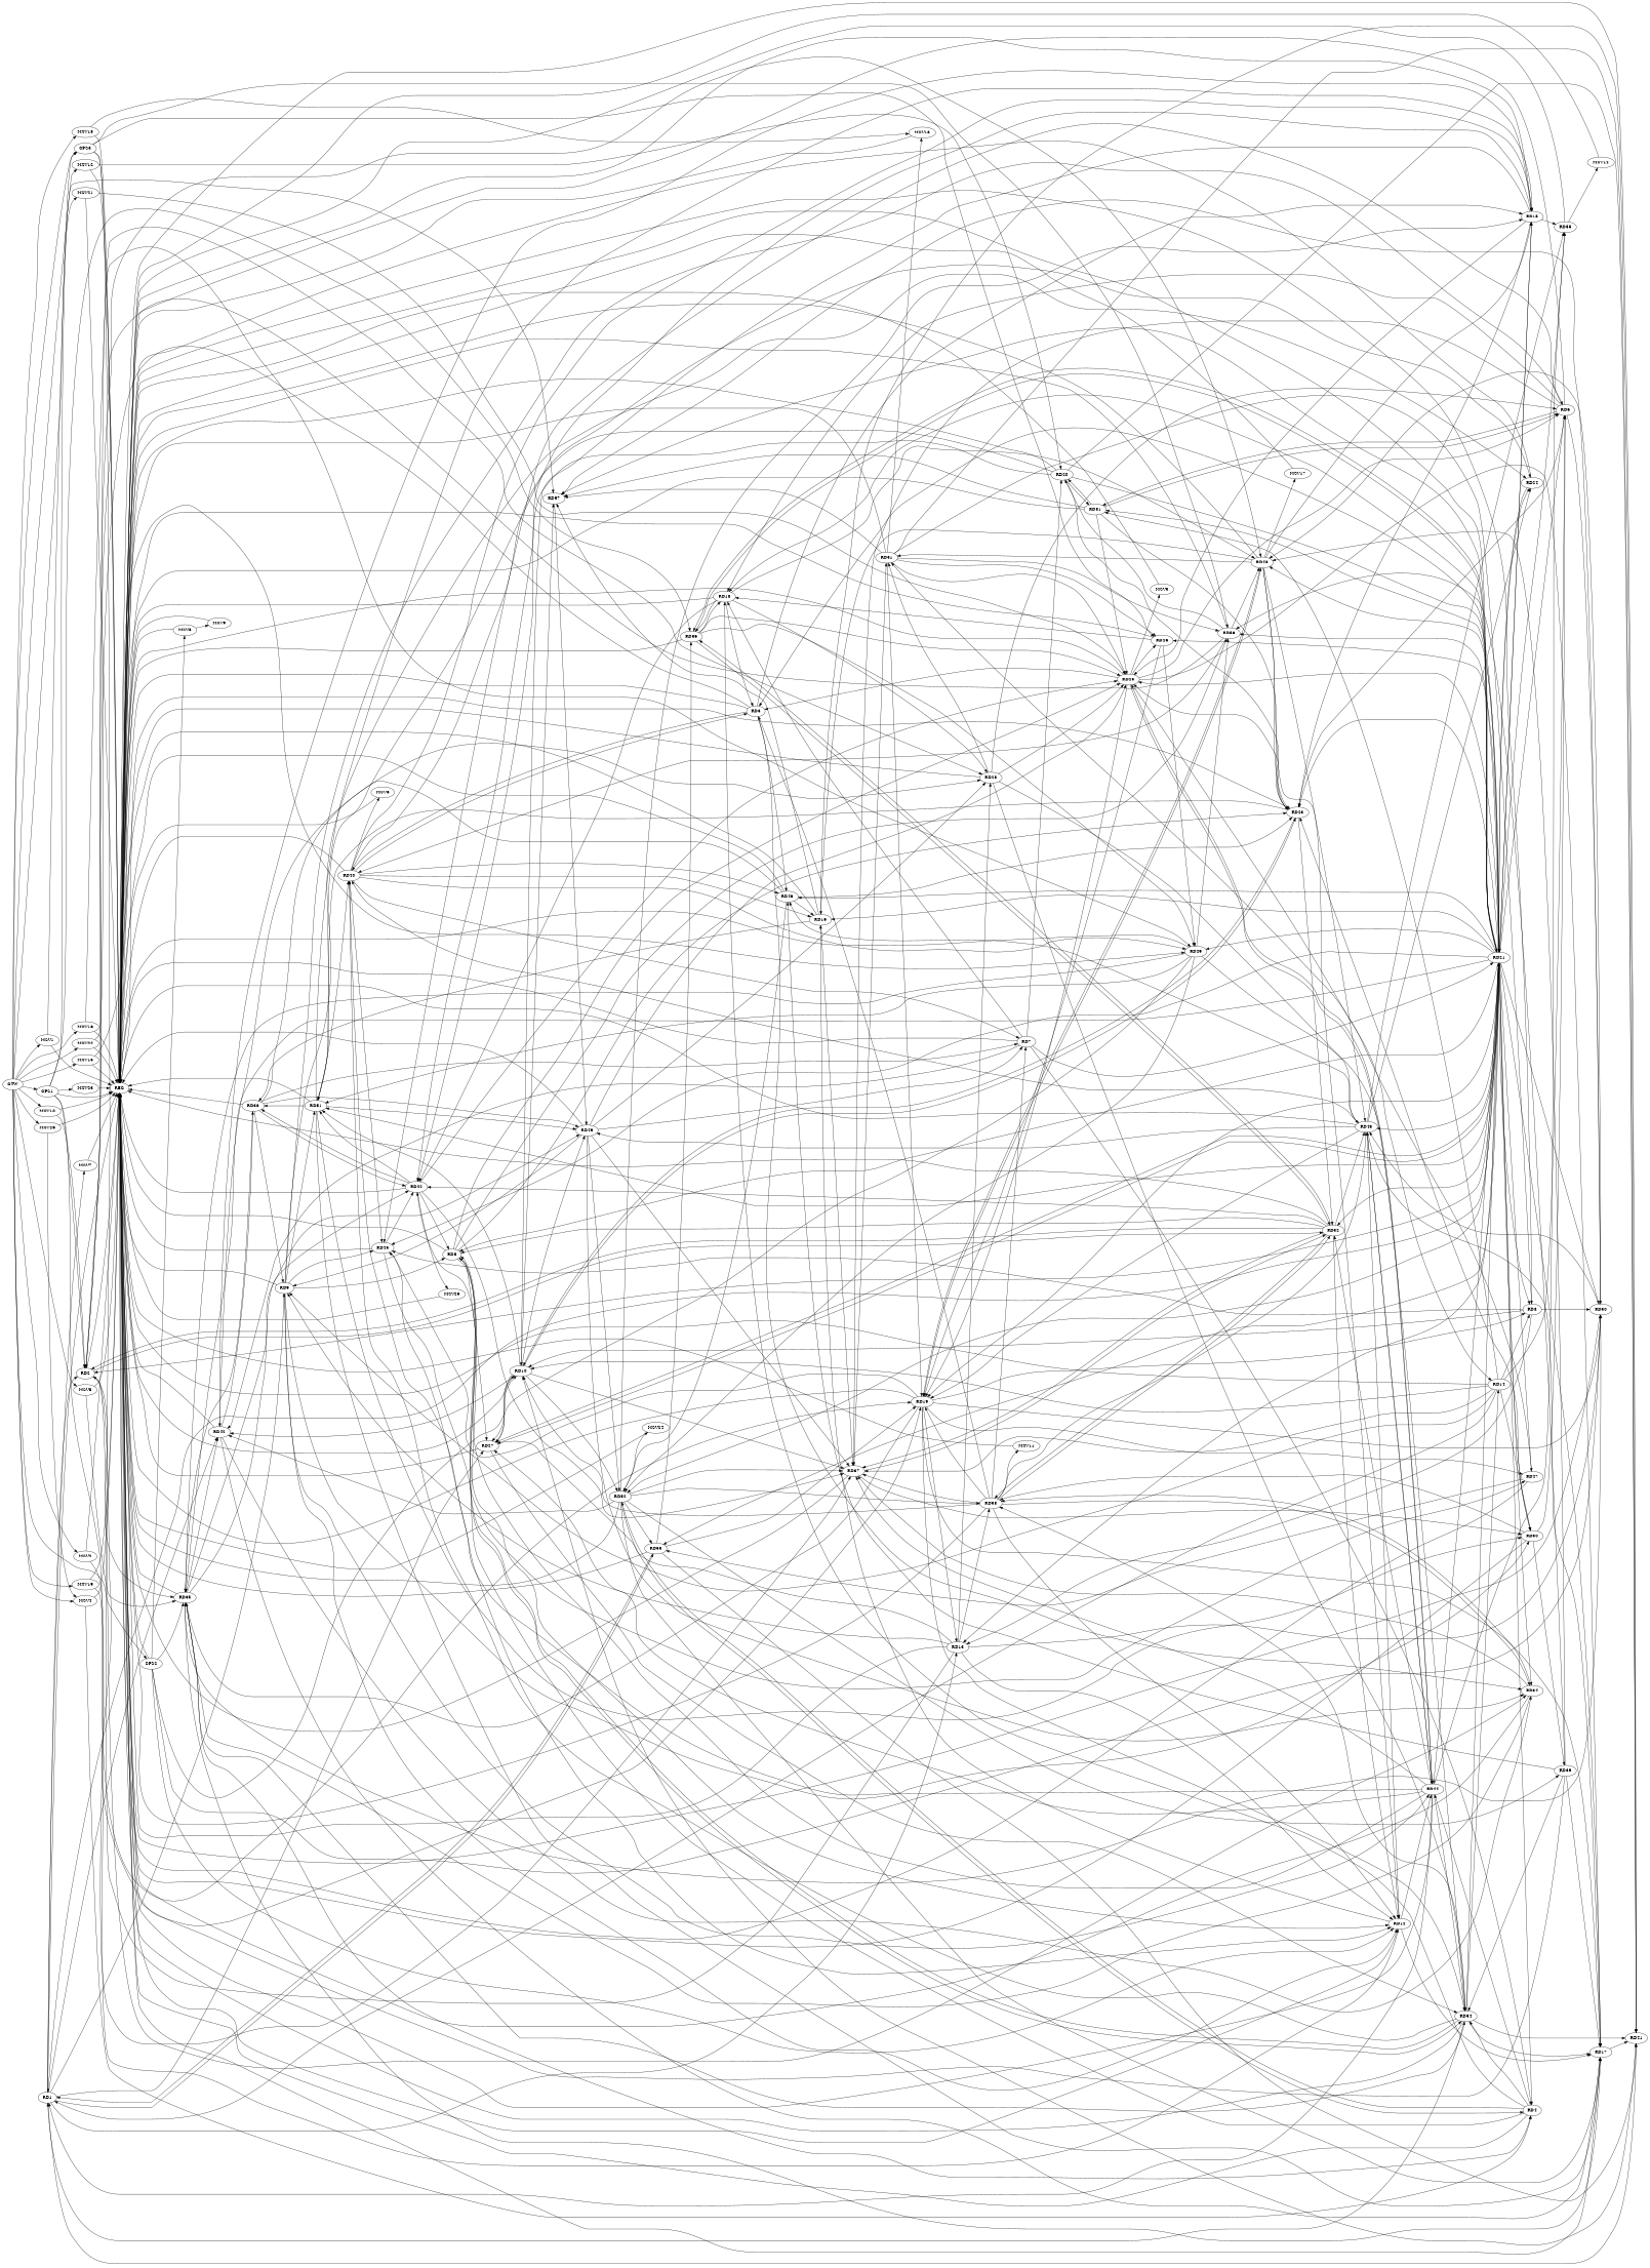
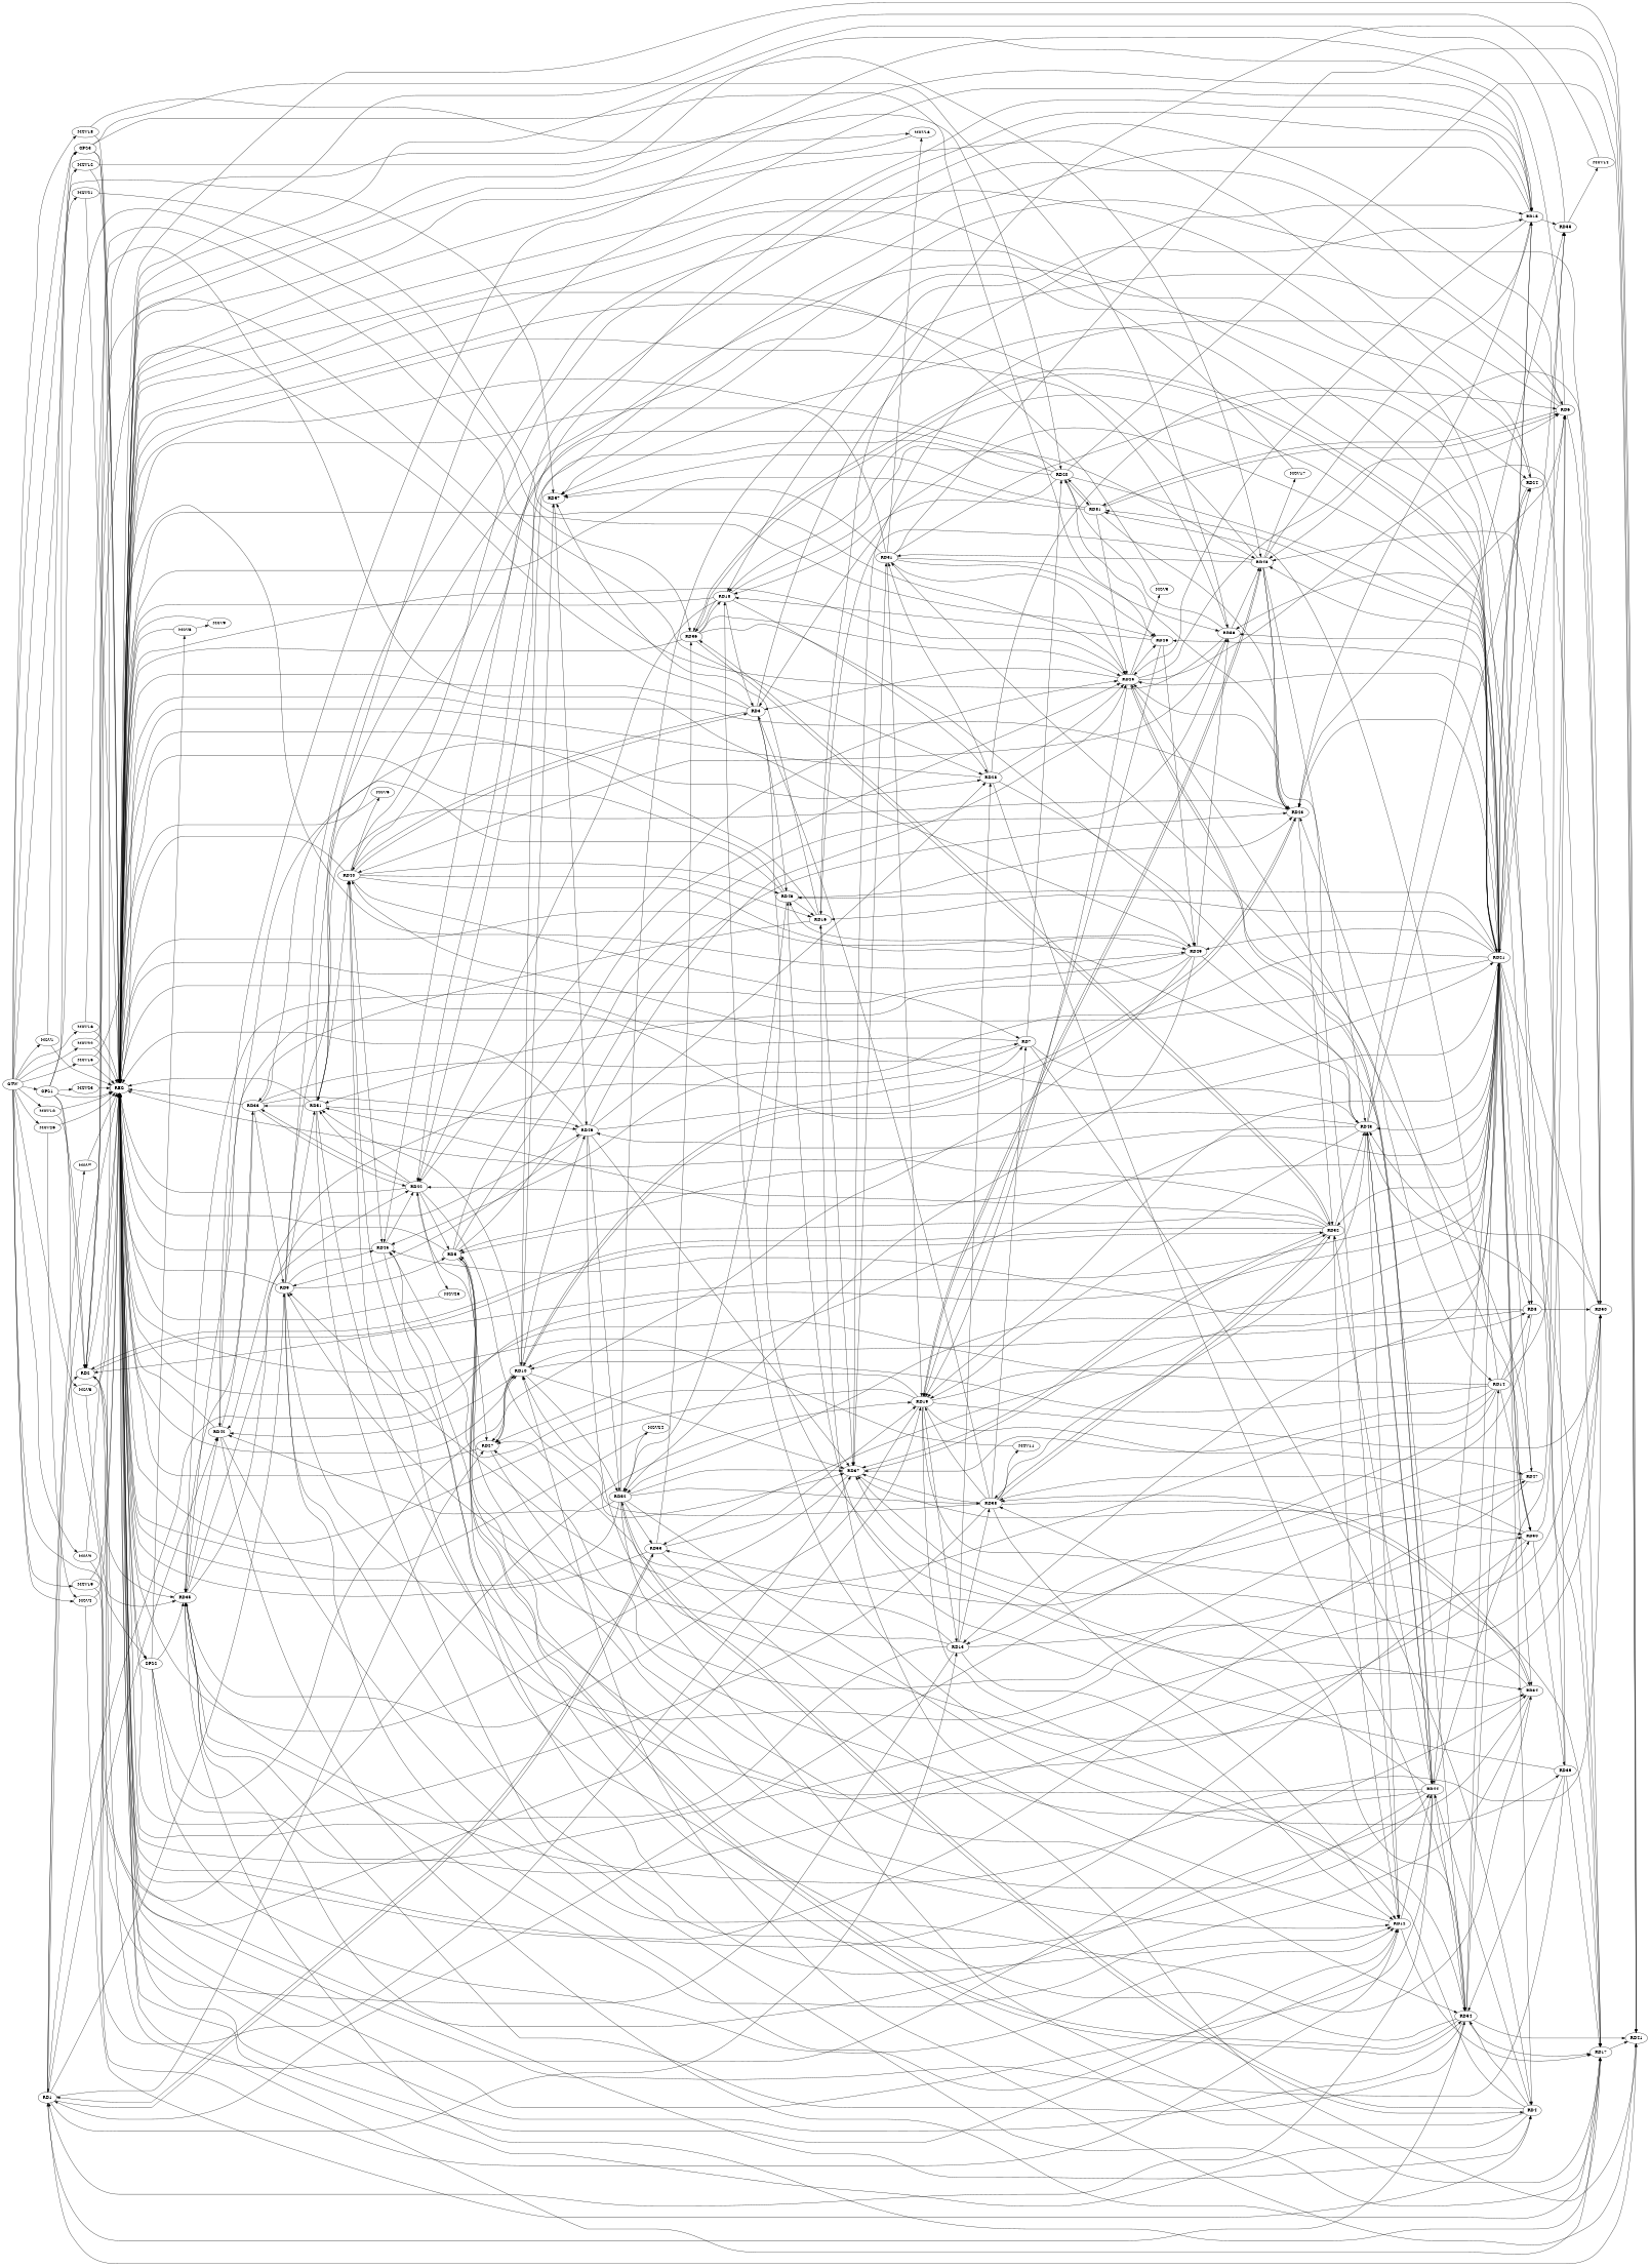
  strict digraph {
    rankdir=LR
    n1 [label=RD1]
    n2 [label=RD2]
    n3 [label=RD9]
    n4 [label=RD13]
    n5 [label=RD27]
    n6 [label=RD41]
    n7 [label=RD42]
    n8 [label=RD53]
    n9 [label=REG]
    n10 [label=MSV7]
    n11 [label=RD19]
    n12 [label=RD32]
    n13 [label=RD35]
    n14 [label=RD48]
    n15 [label=RD44]
    n16 [label=RD5]
    n17 [label=RD12]
    n18 [label=RD6]
    n19 [label=RD45]
    n20 [label=RD24]
    n21 [label=RD30]
    n22 [label=RD51]
    n23 [label=RD50]
    n24 [label=RD28]
    n25 [label=RD38]
    n26 [label=RD54]
    n27 [label=RD21]
    n28 [label=RD10]
    n29 [label=RD15]
    n30 [label=RD34]
    n31 [label=RD17]
    n32 [label=RD33]
    n33 [label=RD36]
    n34 [label=RD8]
    n35 [label=RD47]
    n36 [label=RD22]
    n37 [label=RD37]
    n38 [label=RD43]
    n39 [label=RD4]
    n40 [label=RD49]
    n41 [label=RD23]
    n42 [label=RD16]
    n43 [label=RD31]
    n44 [label=MSV17]
    n45 [label=RD3]
    n46 [label=RD40]
    n47 [label=RD46]
    n48 [label=RD25]
    n49 [label=RD55]
    n50 [label=RD7]
    n51 [label=RD29]
    n52 [label=MSV6]
    n53 [label=RD52]
    n54 [label=RD18]
    n55 [label=MSV25]
    n56 [label=RD39]
    n57 [label=MSV24]
    n58 [label=RD14]
    n59 [label=RD56]
    n60 [label=RD26]
    n61 [label=MSV3]
    n62 [label=RD20]
    n63 [label=RD81]
    n64 [label=RD57]
    n65 [label=MSV11]
    n66 [label=MSV14]
    n67 [label=MSV13]
    n68 [label=CPS1]
    n69 [label=MSV23]
    n70 [label=CPS2]
    n71 [label=MSV8]
    n72 [label=MSV9]
    n73 [label=CPS3]
    n74 [label=GTW]
    n75 [label=MSV1]
    n76 [label=MSV2]
    n77 [label=MSV4]
    n78 [label=MSV5]
    n79 [label=MSV10]
    n80 [label=MSV12]
    n81 [label=MSV15]
    n82 [label=MSV16]
    n83 [label=MSV18]
    n84 [label=MSV19]
    n85 [label=MSV21]
    n86 [label=MSV22]
    n87 [label=MSV26]
    n1 -> n2
    n1 -> n3
    n1 -> n4
    n1 -> n5
    n1 -> n6
    n1 -> n7
    n1 -> n8
    n1 -> n9
    n1 -> n10
    n2 -> n9
    n2 -> n11
    n2 -> n12
    n2 -> n13
    n2 -> n14
    n3 -> n9
    n3 -> n15
    n3 -> n16
    n3 -> n17
    n3 -> n18
    n3 -> n19
    n3 -> n20
    n3 -> n21
    n3 -> n22
    n4 -> n2
    n4 -> n3
    n4 -> n5
    n4 -> n9
    n4 -> n17
    n4 -> n23
    n4 -> n24
    n4 -> n25
    n5 -> n9
    n5 -> n26
-   n5 -> n27
    n5 -> n28
    n6 -> n9
    n6 -> n28
    n7 -> n9
    n7 -> n29
    n7 -> n30
    n7 -> n31
    n7 -> n32
    n8 -> n1
    n8 -> n6
    n8 -> n9
    n8 -> n11
    n8 -> n33
    n10 -> n9
    n11 -> n4
    n11 -> n9
    n11 -> n13
    n11 -> n14
    n11 -> n19
    n11 -> n23
    n11 -> n26
    n11 -> n31
    n11 -> n34
    n11 -> n35
    n12 -> n2
    n12 -> n9
    n12 -> n16
    n12 -> n17
    n12 -> n25
    n12 -> n33
    n12 -> n36
    n12 -> n37
    n12 -> n38
    n13 -> n7
    n13 -> n9
    n13 -> n26
    n13 -> n31
    n13 -> n36
    n13 -> n39
    n13 -> n40
    n14 -> n9
    n14 -> n11
    n14 -> n17
    n14 -> n29
    n14 -> n38
    n14 -> n41
    n14 -> n42
    n14 -> n43
    n14 -> n44
    n15 -> n1
    n15 -> n5
    n15 -> n9
    n15 -> n12
    n15 -> n16
    n15 -> n26
    n15 -> n37
    n15 -> n38
    n15 -> n46
    n15 -> n48
    n15 -> n49
    n16 -> n5
    n16 -> n9
    n16 -> n17
    n16 -> n26
    n16 -> n41
    n16 -> n48
    n16 -> n59
    n17 -> n9
    n17 -> n15
    n17 -> n31
    n17 -> n42
    n18 -> n9
    n18 -> n19
    n18 -> n23
    n18 -> n37
    n18 -> n41
    n18 -> n54
    n18 -> n63
    n19 -> n9
    n19 -> n17
    n19 -> n35
    n19 -> n36
    n20 -> n9
    n20 -> n27
    n21 -> n9
    n21 -> n18
    n21 -> n25
    n21 -> n41
    n21 -> n56
    n22 -> n9
    n22 -> n21
    n22 -> n29
    n22 -> n31
    n22 -> n32
    n22 -> n40
    n22 -> n46
    n23 -> n9
    n23 -> n13
    n23 -> n14
    n23 -> n38
    n23 -> n64
    n24 -> n9
    n24 -> n18
    n24 -> n26
    n24 -> n38
    n24 -> n43
    n24 -> n48
    n25 -> n9
    n25 -> n11
    n25 -> n12
    n25 -> n17
    n25 -> n28
    n25 -> n30
    n25 -> n37
    n25 -> n38
    n25 -> n45
    n25 -> n50
    n25 -> n65
    n26 -> n1
    n26 -> n6
    n26 -> n9
    n26 -> n16
    n26 -> n25
    n26 -> n27
    n26 -> n31
    n26 -> n46
    n26 -> n58
    n27 -> n1
    n27 -> n2
    n27 -> n4
    n27 -> n5
    n27 -> n8
    n27 -> n9
    n27 -> n11
    n27 -> n12
    n27 -> n13
    n27 -> n14
    n27 -> n15
    n27 -> n16
    n27 -> n18
    n27 -> n19
    n27 -> n20
    n27 -> n21
    n27 -> n22
    n27 -> n23
    n27 -> n29
    n27 -> n30
    n27 -> n31
    n27 -> n33
    n27 -> n34
    n27 -> n35
    n27 -> n38
    n27 -> n39
    n27 -> n41
    n27 -> n42
    n27 -> n45
    n27 -> n47
    n27 -> n48
    n27 -> n49
    n27 -> n51
    n27 -> n53
    n27 -> n54
    n27 -> n59
    n27 -> n60
    n27 -> n63
    n27 -> n64
    n28 -> n5
    n28 -> n7
    n28 -> n9
    n28 -> n22
    n28 -> n37
    n28 -> n40
    n28 -> n41
    n28 -> n53
    n28 -> n64
    n29 -> n9
    n29 -> n27
    n29 -> n28
    n29 -> n36
    n29 -> n41
    n29 -> n48
    n29 -> n49
    n30 -> n9
    n30 -> n13
    n30 -> n25
    n30 -> n37
    n31 -> n6
    n31 -> n9
    n32 -> n3
    n32 -> n9
    n32 -> n13
    n32 -> n24
    n32 -> n36
    n32 -> n40
    n32 -> n50
    n33 -> n9
    n33 -> n12
    n33 -> n27
    n33 -> n48
    n33 -> n51
    n33 -> n54
    n34 -> n4
    n34 -> n9
    n34 -> n19
    n34 -> n23
    n34 -> n28
    n35 -> n8
    n35 -> n9
    n35 -> n43
    n36 -> n9
    n36 -> n16
    n36 -> n22
    n36 -> n32
    n36 -> n37
    n36 -> n48
    n36 -> n55
    n37 -> n9
    n37 -> n12
    n37 -> n21
    n37 -> n43
    n38 -> n9
    n38 -> n11
    n38 -> n15
    n38 -> n17
    n38 -> n20
    n38 -> n31
    n38 -> n40
    n38 -> n46
    n38 -> n47
    n38 -> n49
    n39 -> n9
    n39 -> n15
    n39 -> n26
    n39 -> n36
    n39 -> n53
    n39 -> n54
    n40 -> n3
    n40 -> n9
    n40 -> n24
    n40 -> n30
    n40 -> n37
    n40 -> n48
    n40 -> n50
    n40 -> n53
    n41 -> n9
    n41 -> n12
    n41 -> n22
    n41 -> n28
    n41 -> n48
    n42 -> n6
    n42 -> n9
    n42 -> n32
    n42 -> n37
    n42 -> n64
    n43 -> n6
    n43 -> n9
    n43 -> n11
    n43 -> n34
    n43 -> n48
    n43 -> n59
    n43 -> n60
    n43 -> n64
    n43 -> n67
    n44 -> n9
    n45 -> n2
    n45 -> n9
    n45 -> n29
    n45 -> n30
    n45 -> n46
    n45 -> n47
    n46 -> n9
    n46 -> n19
    n46 -> n20
    n46 -> n29
    n46 -> n42
    n46 -> n45
    n46 -> n47
    n46 -> n50
    n46 -> n51
    n46 -> n52
    n47 -> n7
    n47 -> n9
    n47 -> n41
    n47 -> n42
    n47 -> n53
    n48 -> n9
    n48 -> n11
    n48 -> n15
    n48 -> n18
    n48 -> n31
    n48 -> n45
    n48 -> n58
    n48 -> n60
    n48 -> n61
    n49 -> n9
    n49 -> n66
    n50 -> n7
    n50 -> n9
    n50 -> n27
    n50 -> n39
-   n50 -> n54
+   n62 -> n54
    n50 -> n62
    n51 -> n5
    n51 -> n9
    n51 -> n13
    n51 -> n22
    n51 -> n26
    n51 -> n53
    n51 -> n59
    n52 -> n9
    n53 -> n7
    n53 -> n8
    n53 -> n9
    n53 -> n25
    n53 -> n29
    n53 -> n31
    n53 -> n37
    n53 -> n39
    n53 -> n56
    n53 -> n57
    n54 -> n9
    n54 -> n14
    n54 -> n24
    n54 -> n33
    n54 -> n36
    n54 -> n45
    n55 -> n9
    n56 -> n9
    n56 -> n14
    n56 -> n26
    n56 -> n31
    n56 -> n47
    n56 -> n59
    n57 -> n9
    n58 -> n1
    n58 -> n3
    n58 -> n9
    n58 -> n18
    n58 -> n21
    n58 -> n28
    n58 -> n34
    n58 -> n37
    n58 -> n63
    n59 -> n2
    n59 -> n9
    n59 -> n14
    n59 -> n46
    n59 -> n62
    n60 -> n9
    n60 -> n11
    n60 -> n51
    n60 -> n54
    n61 -> n9
    n62 -> n6
    n62 -> n9
    n62 -> n22
    n62 -> n27
    n62 -> n36
    n62 -> n41
    n62 -> n63
    n63 -> n9
    n63 -> n18
    n63 -> n41
    n63 -> n48
    n63 -> n62
    n63 -> n64
    n64 -> n40
    n65 -> n9
    n66 -> n9
    n67 -> n9
    n68 -> n2
    n68 -> n9
    n68 -> n11
    n68 -> n33
    n68 -> n64
    n68 -> n69
    n69 -> n9
-   n70 -> n9
+   n9 -> n70
    n70 -> n13
    n70 -> n17
    n70 -> n23
    n70 -> n28
    n70 -> n71
    n71 -> n9
    n71 -> n72
    n72 -> n9
    n73 -> n9
    n73 -> n30
    n73 -> n59
    n73 -> n60
    n74 -> n68
    n74 -> n70
    n74 -> n73
    n74 -> n75
    n74 -> n76
    n74 -> n77
    n74 -> n78
    n74 -> n79
    n74 -> n80
    n74 -> n81
    n74 -> n82
    n74 -> n83
    n74 -> n84
    n74 -> n85
    n74 -> n86
    n74 -> n87
    n75 -> n9
    n75 -> n73
    n76 -> n9
    n76 -> n37
    n77 -> n9
    n77 -> n39
    n78 -> n9
    n78 -> n13
    n79 -> n2
    n79 -> n9
    n80 -> n9
    n80 -> n62
    n81 -> n9
    n81 -> n51
    n82 -> n9
    n82 -> n24
    n83 -> n9
    n83 -> n67
    n84 -> n9
    n84 -> n17
    n85 -> n9
    n85 -> n48
    n86 -> n9
    n86 -> n51
    n87 -> n9
    n87 -> n77
  }
